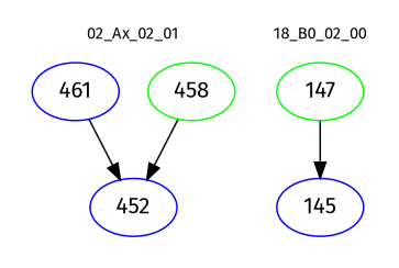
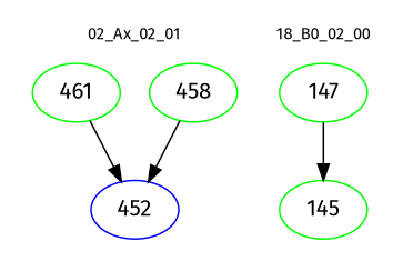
  digraph {
    fontname="Fira Sans"
    node [color=blue fontname="Fira Sans"]
    edge [color=black fontname="Fira Sans"]
    n1 [color=green label=458]
    n2 [label=452]
-   n3 [label=461]
+   n3 [color=green label=461]
    n4 [color=green label=147]
-   n5 [label=145]
+   n5 [color=green label=145]
    subgraph cluster_1 {
      color=white
      fontsize=10
      label="02_Ax_02_01"
      n1
      n2
      n3
    }
    subgraph cluster_2 {
      color=white
      fontsize=10
      label="18_B0_02_00"
      n4
      n5
    }
    n1 -> n2
    n3 -> n2
    n4 -> n5
  }
